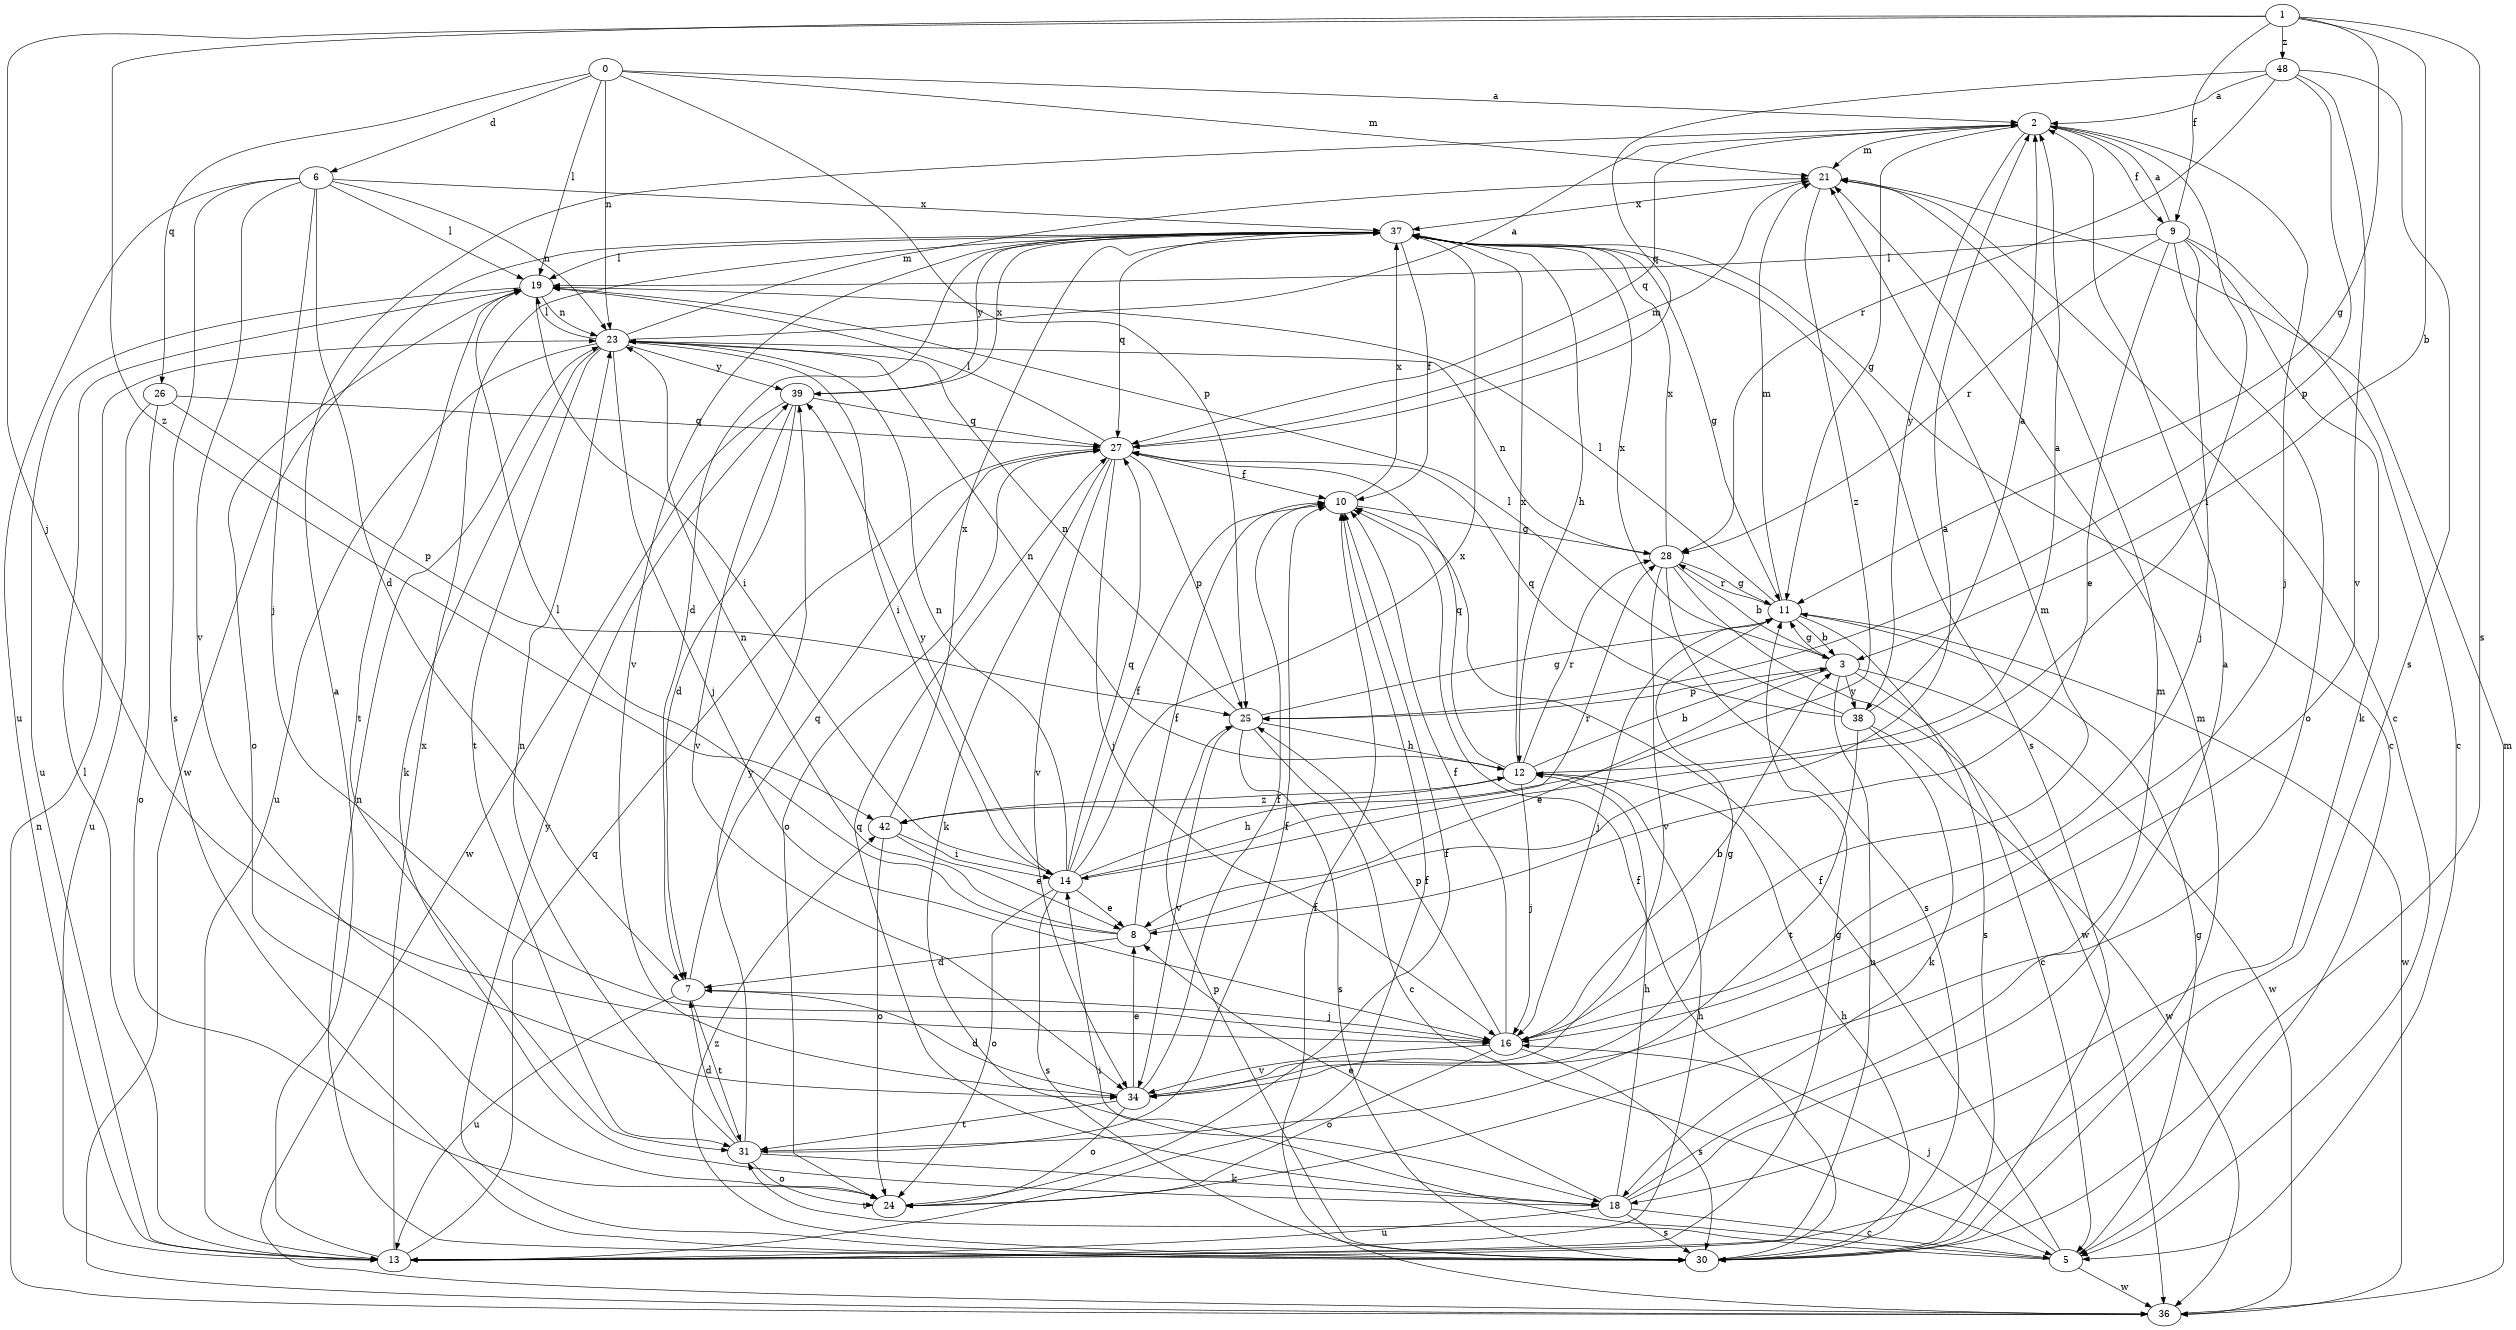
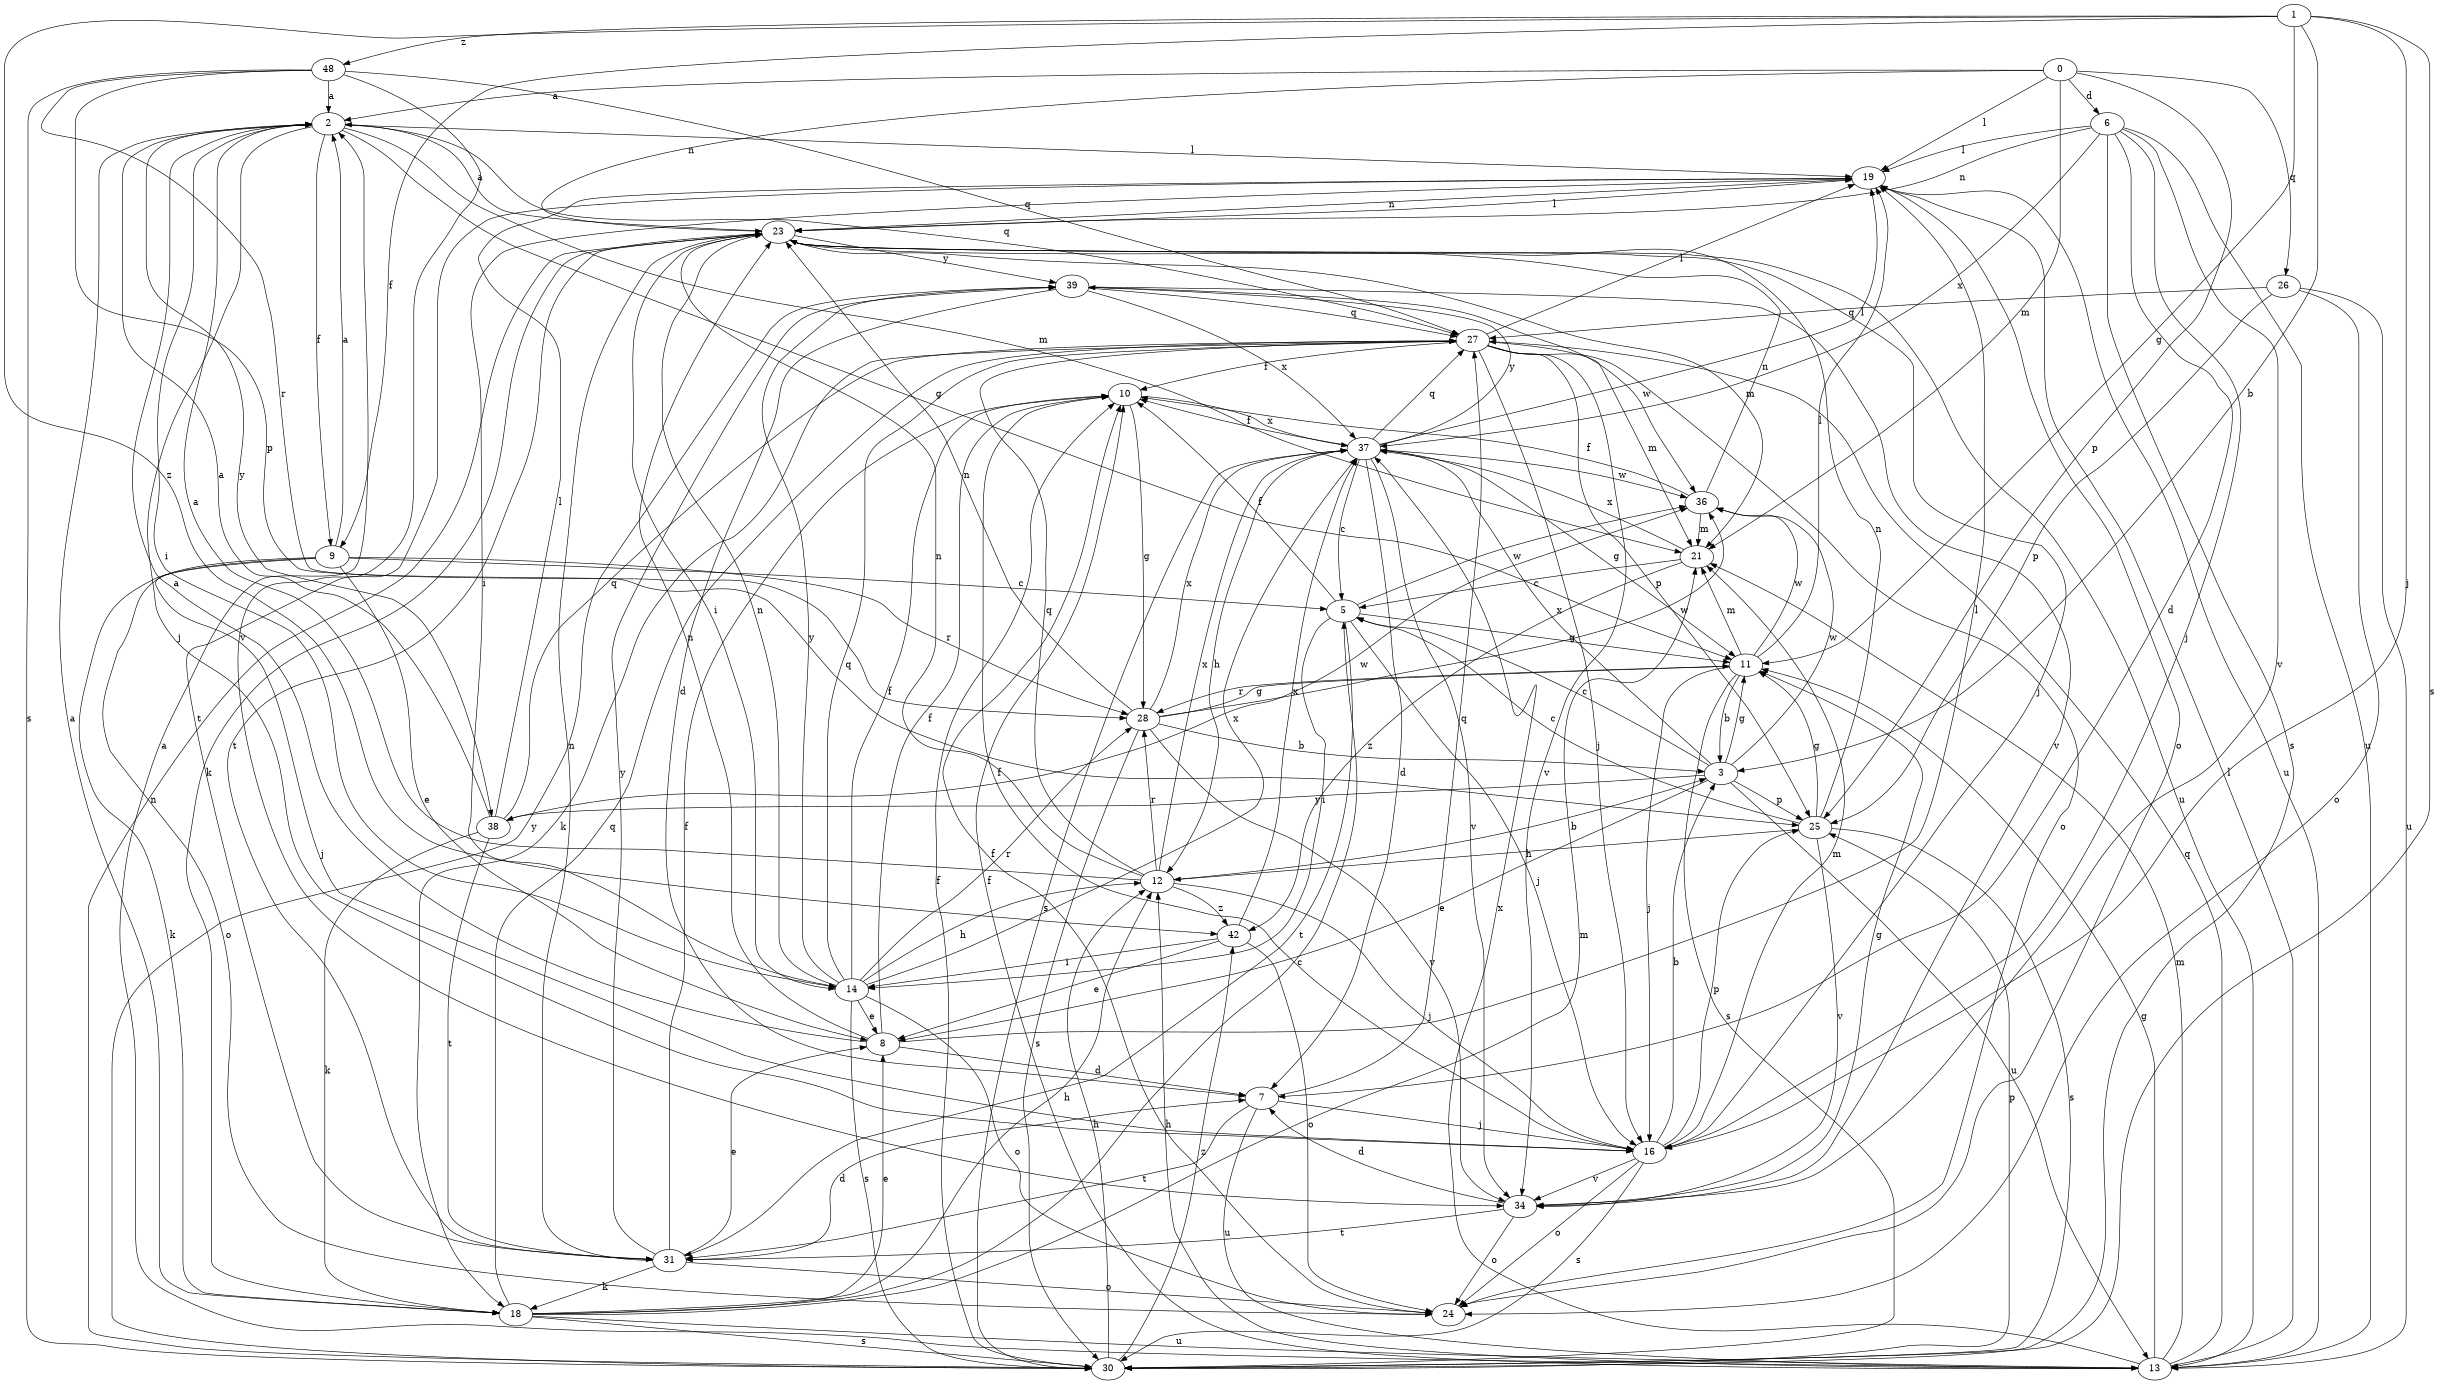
  strict digraph {
    0
    2
    6
    19
    21
    23
    25
    26
    9
    11
    16
    14
    27
    38
    30
    n16 [label=13]
    37
    7
    34
    31
    24
    42
    5
    18
    39
    12
    1
    3
    n29 [label=48]
    8
    36
    28
    10
    0 -> 2 [label=a]
    0 -> 6 [label=d]
    0 -> 19 [label=l]
    0 -> 21 [label=m]
    0 -> 23 [label=n]
    0 -> 25 [label=p]
    0 -> 26 [label=q]
    2 -> 21 [label=m]
    2 -> 9 [label=f]
    2 -> 11 [label=g]
    2 -> 16 [label=j]
    2 -> 14 [label=i]
    2 -> 27 [label=q]
    2 -> 38 [label=y]
    6 -> 19 [label=l]
    6 -> 23 [label=n]
    6 -> 16 [label=j]
    6 -> 30 [label=s]
    6 -> n16 [label=u]
    6 -> 37 [label=x]
    6 -> 7 [label=d]
    6 -> 34 [label=v]
    19 -> 23 [label=n]
    19 -> 14 [label=i]
    19 -> n16 [label=u]
    19 -> 31 [label=t]
    19 -> 24 [label=o]
    21 -> 37 [label=x]
    21 -> 42 [label=z]
    21 -> 5 [label=c]
    23 -> 2 [label=a]
    23 -> 19 [label=l]
    23 -> 21 [label=m]
    23 -> 16 [label=j]
    23 -> 14 [label=i]
    23 -> n16 [label=u]
    23 -> 31 [label=t]
    23 -> 18 [label=k]
    23 -> 39 [label=y]
    25 -> 23 [label=n]
    25 -> 11 [label=g]
    25 -> 30 [label=s]
    25 -> 34 [label=v]
    25 -> 5 [label=c]
    25 -> 12 [label=h]
    26 -> 25 [label=p]
    26 -> 27 [label=q]
    26 -> n16 [label=u]
    26 -> 24 [label=o]
    9 -> 2 [label=a]
-   9 -> 19 [label=l]
+   2 -> 19 [label=l]
    9 -> 16 [label=j]
    9 -> 24 [label=o]
    9 -> 5 [label=c]
    9 -> 18 [label=k]
    9 -> 8 [label=e]
    9 -> 28 [label=r]
    11 -> 19 [label=l]
    11 -> 21 [label=m]
    11 -> 16 [label=j]
    11 -> 30 [label=s]
    11 -> 3 [label=b]
    11 -> 36 [label=w]
    11 -> 28 [label=r]
    16 -> 21 [label=m]
    16 -> 25 [label=p]
    16 -> 30 [label=s]
    16 -> 34 [label=v]
    16 -> 24 [label=o]
    16 -> 3 [label=b]
    16 -> 10 [label=f]
    14 -> 23 [label=n]
    14 -> 27 [label=q]
    14 -> 30 [label=s]
    14 -> 37 [label=x]
    14 -> 24 [label=o]
    14 -> 39 [label=y]
    14 -> 12 [label=h]
    14 -> 8 [label=e]
    14 -> 28 [label=r]
    14 -> 10 [label=f]
    27 -> 19 [label=l]
    27 -> 21 [label=m]
    27 -> 25 [label=p]
    27 -> 16 [label=j]
    27 -> 34 [label=v]
    27 -> 24 [label=o]
    27 -> 18 [label=k]
    27 -> 10 [label=f]
    38 -> 2 [label=a]
    38 -> 19 [label=l]
    38 -> 27 [label=q]
    38 -> 31 [label=t]
    38 -> 18 [label=k]
    38 -> 36 [label=w]
    30 -> 23 [label=n]
    30 -> 25 [label=p]
    30 -> 42 [label=z]
    30 -> 39 [label=y]
    30 -> 12 [label=h]
    30 -> 10 [label=f]
    n16 -> 2 [label=a]
    n16 -> 19 [label=l]
    n16 -> 21 [label=m]
    n16 -> 11 [label=g]
    n16 -> 27 [label=q]
    n16 -> 37 [label=x]
    n16 -> 12 [label=h]
    n16 -> 10 [label=f]
    37 -> 19 [label=l]
    37 -> 11 [label=g]
    37 -> 27 [label=q]
    37 -> 30 [label=s]
    37 -> 7 [label=d]
    37 -> 34 [label=v]
    37 -> 5 [label=c]
    37 -> 39 [label=y]
    37 -> 12 [label=h]
    37 -> 36 [label=w]
    37 -> 10 [label=f]
    7 -> 16 [label=j]
    7 -> 27 [label=q]
    7 -> n16 [label=u]
    7 -> 31 [label=t]
    34 -> 11 [label=g]
    34 -> 7 [label=d]
    34 -> 31 [label=t]
    34 -> 24 [label=o]
-   34 -> 8 [label=e]
-   34 -> 10 [label=f]
+   31 -> 8 [label=e]
    31 -> 23 [label=n]
    31 -> 7 [label=d]
    31 -> 24 [label=o]
    31 -> 18 [label=k]
    31 -> 39 [label=y]
    31 -> 10 [label=f]
    24 -> 10 [label=f]
    42 -> 14 [label=i]
    42 -> 37 [label=x]
    42 -> 24 [label=o]
    42 -> 8 [label=e]
    5 -> 11 [label=g]
    5 -> 16 [label=j]
    5 -> 14 [label=i]
    5 -> 31 [label=t]
    5 -> 36 [label=w]
    5 -> 10 [label=f]
    18 -> 2 [label=a]
    18 -> 21 [label=m]
    18 -> 27 [label=q]
    18 -> 30 [label=s]
    18 -> n16 [label=u]
    18 -> 5 [label=c]
    18 -> 12 [label=h]
    18 -> 8 [label=e]
    39 -> 27 [label=q]
    39 -> 37 [label=x]
    39 -> 7 [label=d]
    39 -> 34 [label=v]
    39 -> 36 [label=w]
    12 -> 2 [label=a]
    12 -> 23 [label=n]
    12 -> 16 [label=j]
    12 -> 27 [label=q]
    12 -> 37 [label=x]
    12 -> 42 [label=z]
    12 -> 3 [label=b]
    12 -> 28 [label=r]
    1 -> 9 [label=f]
    1 -> 11 [label=g]
    1 -> 16 [label=j]
    1 -> 30 [label=s]
    1 -> 42 [label=z]
    1 -> 3 [label=b]
    1 -> n29 [label=z]
    3 -> 25 [label=p]
    3 -> 11 [label=g]
    3 -> 38 [label=y]
    3 -> n16 [label=u]
    3 -> 37 [label=x]
    3 -> 5 [label=c]
    3 -> 8 [label=e]
    3 -> 36 [label=w]
    n29 -> 2 [label=a]
    n29 -> 25 [label=p]
    n29 -> 27 [label=q]
    n29 -> 30 [label=s]
    n29 -> 34 [label=v]
    n29 -> 28 [label=r]
    8 -> 2 [label=a]
    8 -> 19 [label=l]
    8 -> 23 [label=n]
    8 -> 7 [label=d]
    8 -> 10 [label=f]
    36 -> 21 [label=m]
    36 -> 23 [label=n]
    36 -> 10 [label=f]
    28 -> 23 [label=n]
    28 -> 11 [label=g]
    28 -> 30 [label=s]
    28 -> 37 [label=x]
    28 -> 34 [label=v]
    28 -> 3 [label=b]
    28 -> 36 [label=w]
    10 -> 37 [label=x]
    10 -> 28 [label=g]
  }
